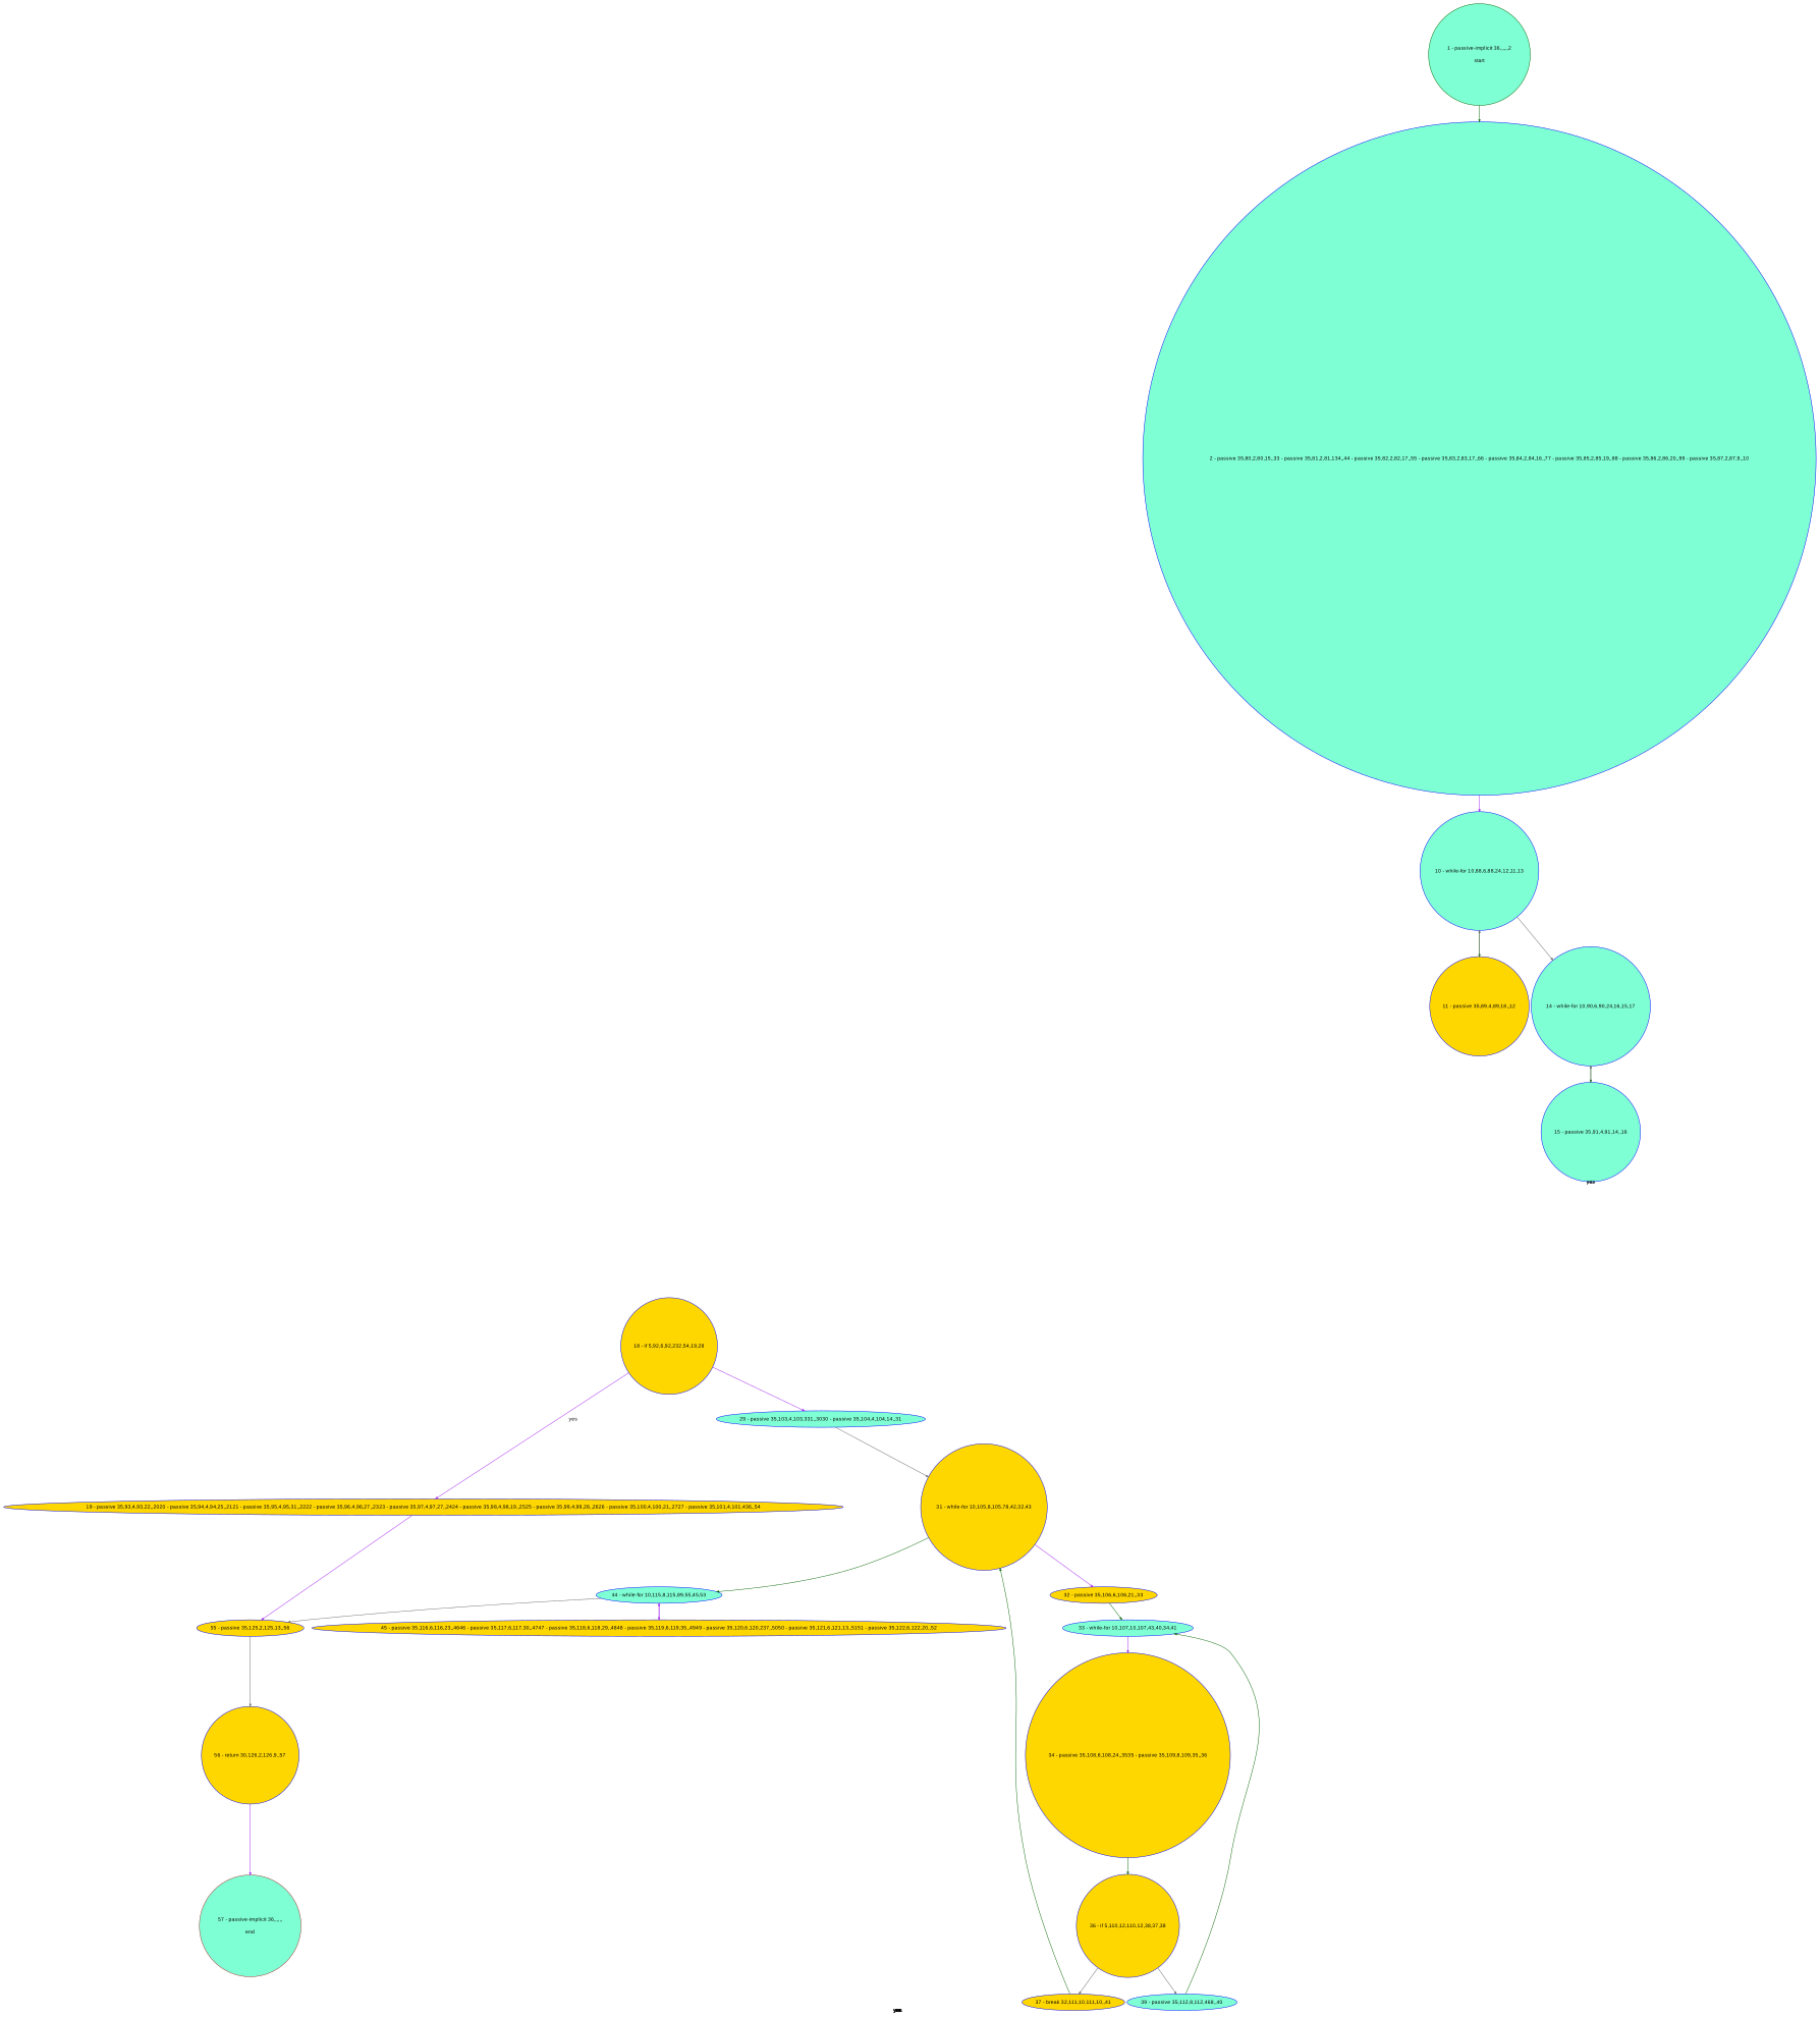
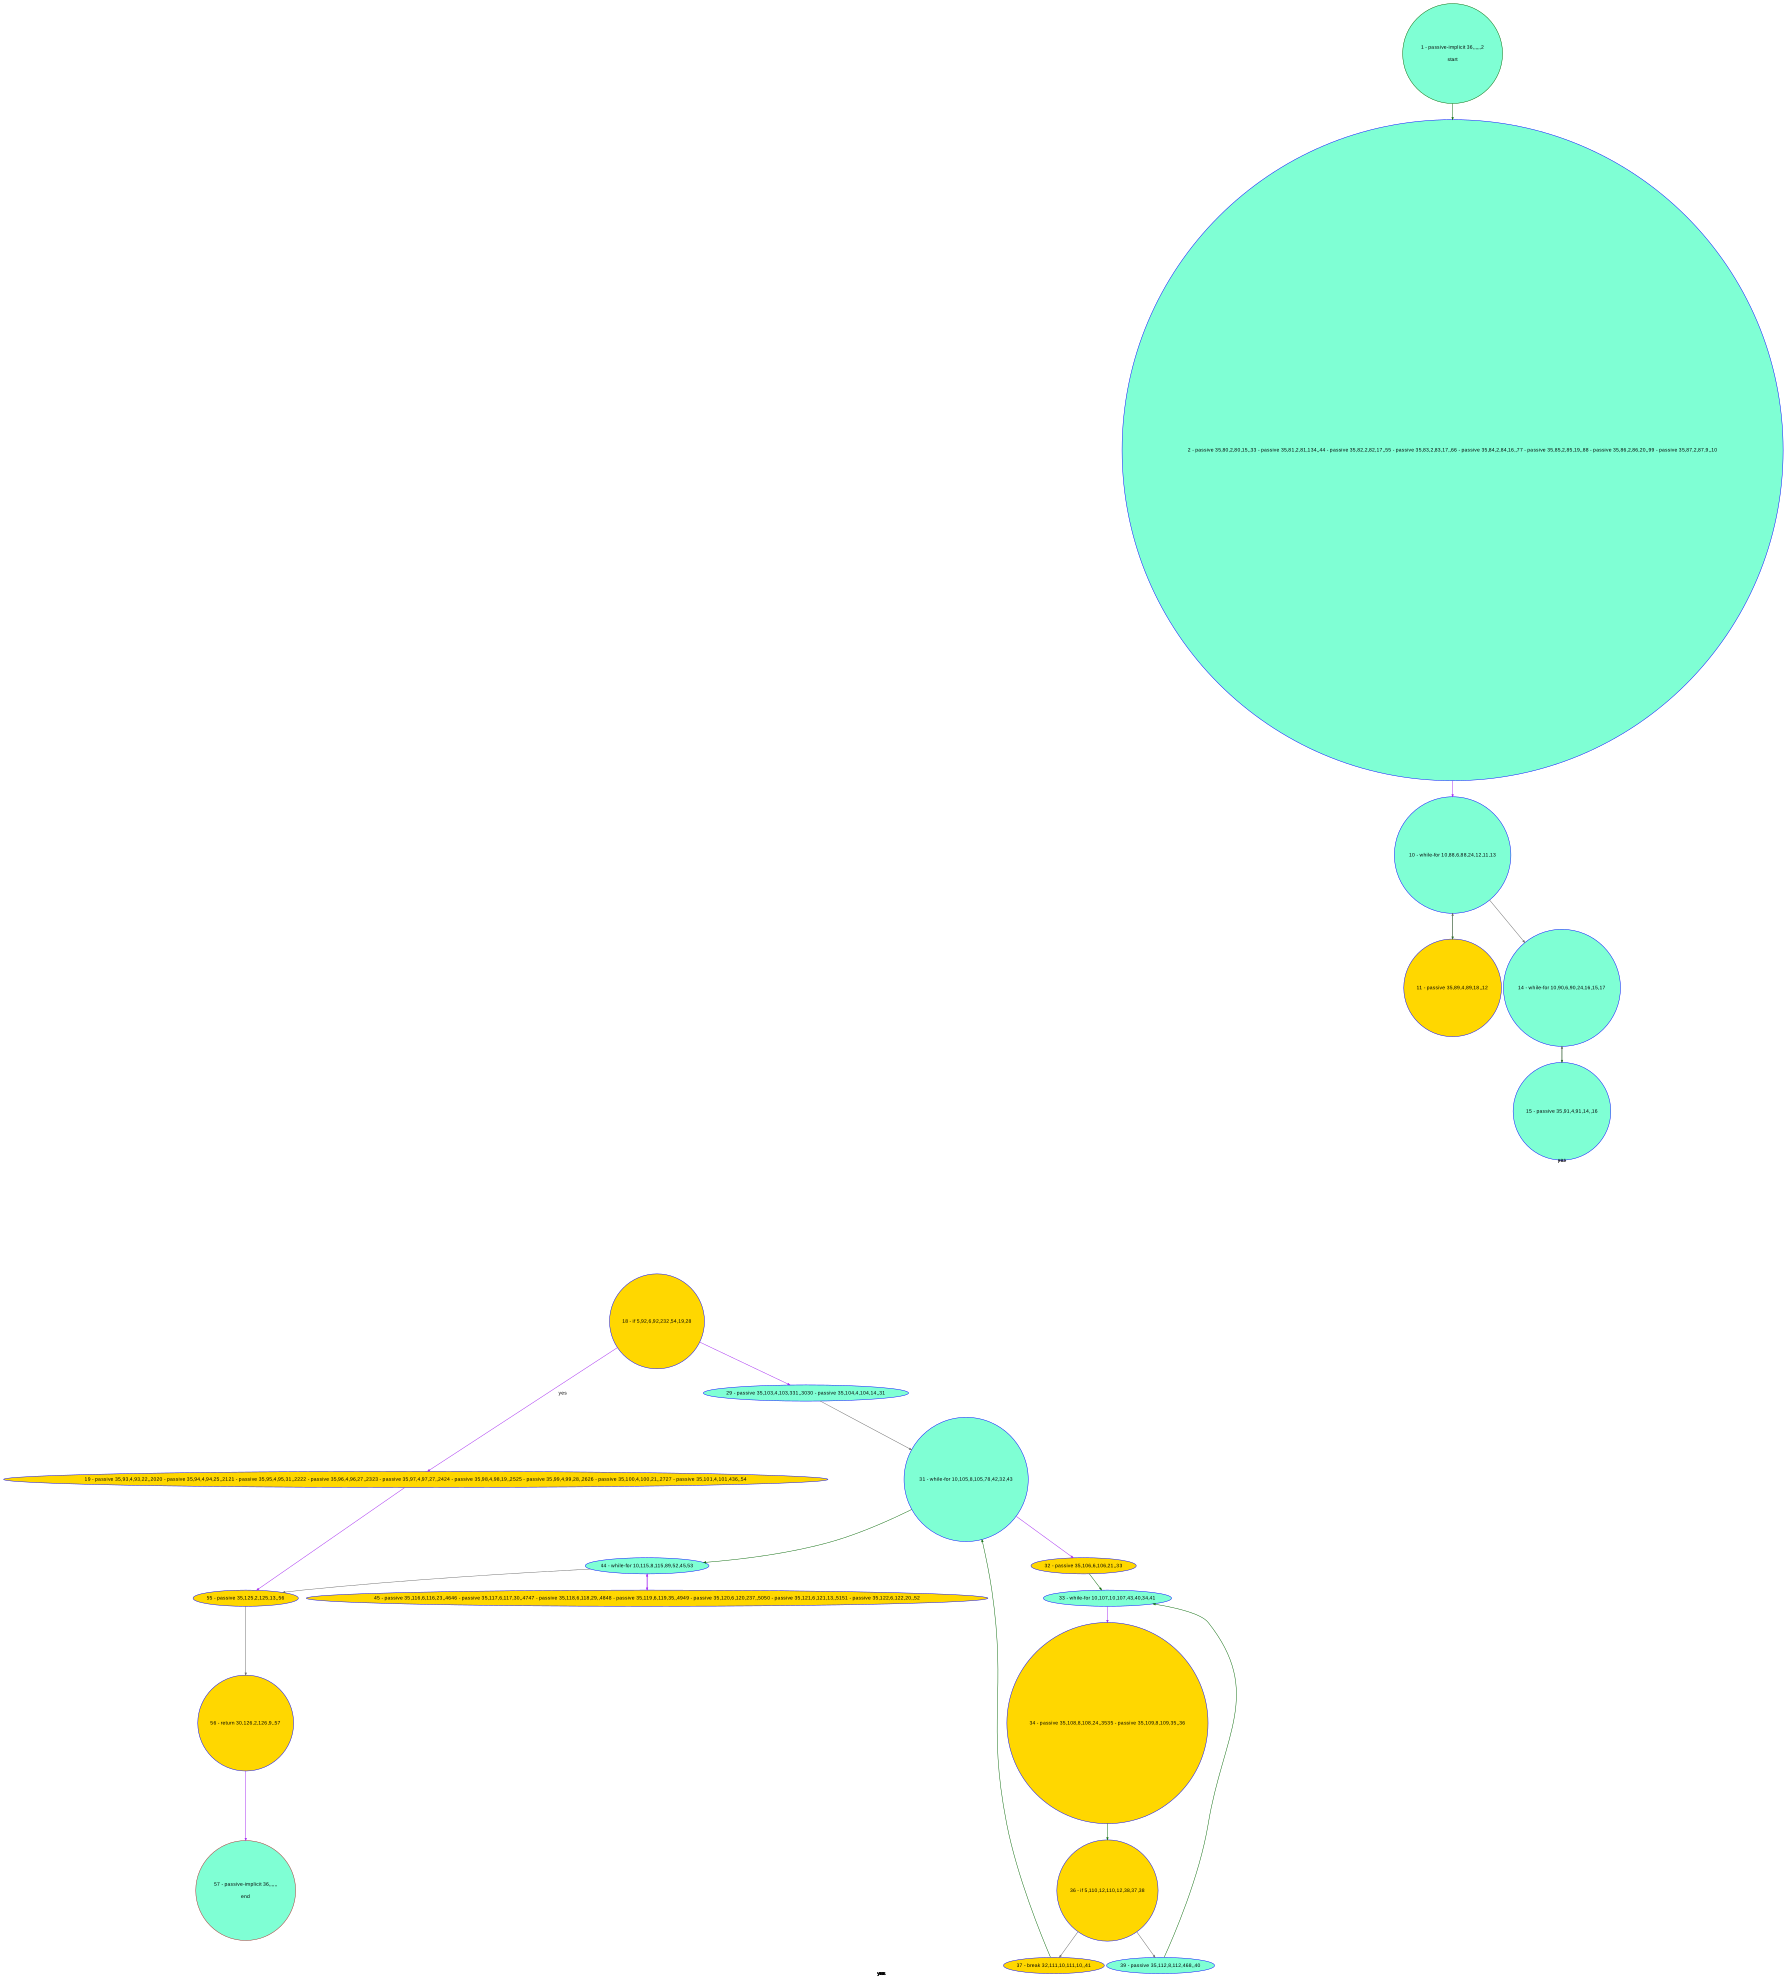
  digraph {
    bgcolor=white
    compound=true
    fillcolor="#FFFFCC"
    fontname=Arial
    fontsize=12
    pack=true
    packmode=clust
    style="rounded,filled"
    node [color="#0000ff" compound=true fillcolor=aquamarine fixedsize=false fontname=Arial fontsize=12 node_initialized=no shape=circle style=filled]
    edge [arrowhead=normal arrowsize=0.5 arrowtail=none color=purple compound=true dir=forward fontcolor=black fontname=Arial fontsize=12]
    n1 [label="2 - passive 35,80,2,80,15,,33 - passive 35,81,2,81,134,,44 - passive 35,82,2,82,17,,55 - passive 35,83,2,83,17,,66 - passive 35,84,2,84,16,,77 - passive 35,85,2,85,19,,88 - passive 35,86,2,86,20,,99 - passive 35,87,2,87,9,,10"]
    n2 [label="10 - while-for 10,88,6,88,24,12,11,13"]
    n3 [fillcolor=gold label="11 - passive 35,89,4,89,18,,12"]
    n4 [label="14 - while-for 10,90,6,90,24,16,15,17"]
    n5 [color="#006400" label="1 - passive-implicit 36,,,,,,2\n\nstart"]
    n6 [label="15 - passive 35,91,4,91,14,,16"]
    n7 [fillcolor=gold label="18 - if 5,92,6,92,232,54,19,28"]
    n8 [fillcolor=gold label="19 - passive 35,93,4,93,22,,2020 - passive 35,94,4,94,25,,2121 - passive 35,95,4,95,31,,2222 - passive 35,96,4,96,27,,2323 - passive 35,97,4,97,27,,2424 - passive 35,98,4,98,19,,2525 - passive 35,99,4,99,28,,2626 - passive 35,100,4,100,21,,2727 - passive 35,101,4,101,436,,54" shape=ellipse]
    n9 [label="29 - passive 35,103,4,103,331,,3030 - passive 35,104,4,104,14,,31" shape=ellipse]
    n10 [fillcolor=gold label="55 - passive 35,125,2,125,13,,56" shape=ellipse]
-   n11 [fillcolor=gold label="31 - while-for 10,105,8,105,78,42,32,43"]
+   n11 [label="31 - while-for 10,105,8,105,78,42,32,43"]
    n12 [fillcolor=gold label="56 - return 30,126,2,126,9,,57"]
    n13 [fillcolor=gold label="32 - passive 35,106,6,106,21,,33" shape=ellipse]
-   n14 [label="44 - while-for 10,115,8,115,89,55,45,53" shape=ellipse]
+   n14 [label="44 - while-for 10,115,8,115,89,52,45,53" shape=ellipse]
    n15 [color="#a52a2a" label="57 - passive-implicit 36,,,,,,\n\nend"]
    n16 [label="33 - while-for 10,107,10,107,43,40,34,41" shape=ellipse]
    n17 [fillcolor=gold label="45 - passive 35,116,6,116,23,,4646 - passive 35,117,6,117,30,,4747 - passive 35,118,6,118,29,,4848 - passive 35,119,6,119,35,,4949 - passive 35,120,6,120,237,,5050 - passive 35,121,6,121,13,,5151 - passive 35,122,6,122,20,,52" shape=ellipse]
    n18 [fillcolor=gold label="34 - passive 35,108,8,108,24,,3535 - passive 35,109,8,109,35,,36"]
    n19 [fillcolor=gold label="36 - if 5,110,12,110,12,38,37,38"]
    n20 [fillcolor=gold label="37 - break 32,111,10,111,10,,41" shape=ellipse]
    n21 [label="39 - passive 35,112,8,112,468,,40" shape=ellipse]
    n1 -> n2
    n2 -> n3 [color=darkgreen label=yes]
    n2 -> n4 [color=gray40 label=no]
    n3 -> n2 [color=gray40]
    n4 -> n6 [color=darkgreen label=yes]
    n5 -> n1 [color=darkgreen]
    n6 -> n4 [color=gray40]
    n7 -> n8 [label=yes]
    n7 -> n9 [label=no]
    n8 -> n10
    n9 -> n11 [color=gray40]
    n10 -> n12 [color=gray40]
    n11 -> n13 [label=yes]
    n11 -> n14 [color=darkgreen label=no]
    n12 -> n15
    n13 -> n16 [color=darkgreen]
    n14 -> n10 [color=gray40 label=no]
    n14 -> n17 [label=yes]
    n16 -> n18 [label=yes]
    n17 -> n14
    n18 -> n19 [color=darkgreen]
    n19 -> n20 [color=gray40 label=yes]
    n19 -> n21 [color=gray40 label=no]
    n20 -> n11 [color=darkgreen]
    n21 -> n16 [color=darkgreen]
  }
